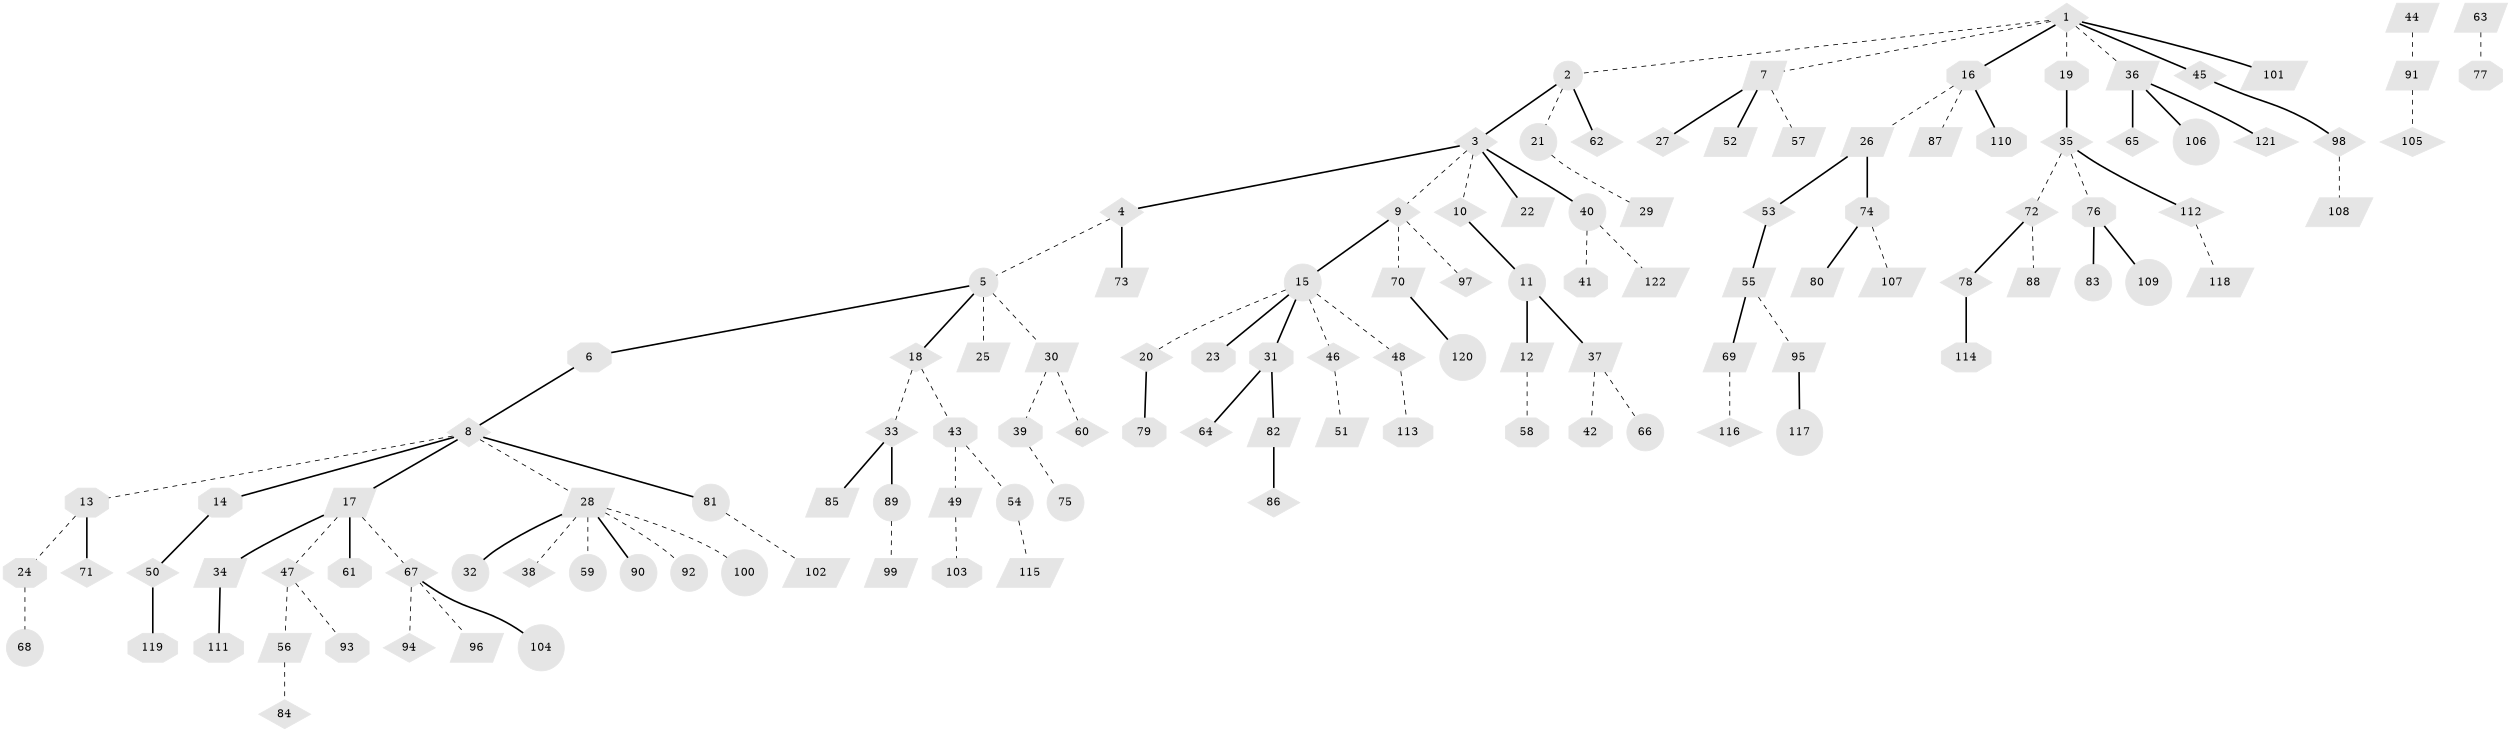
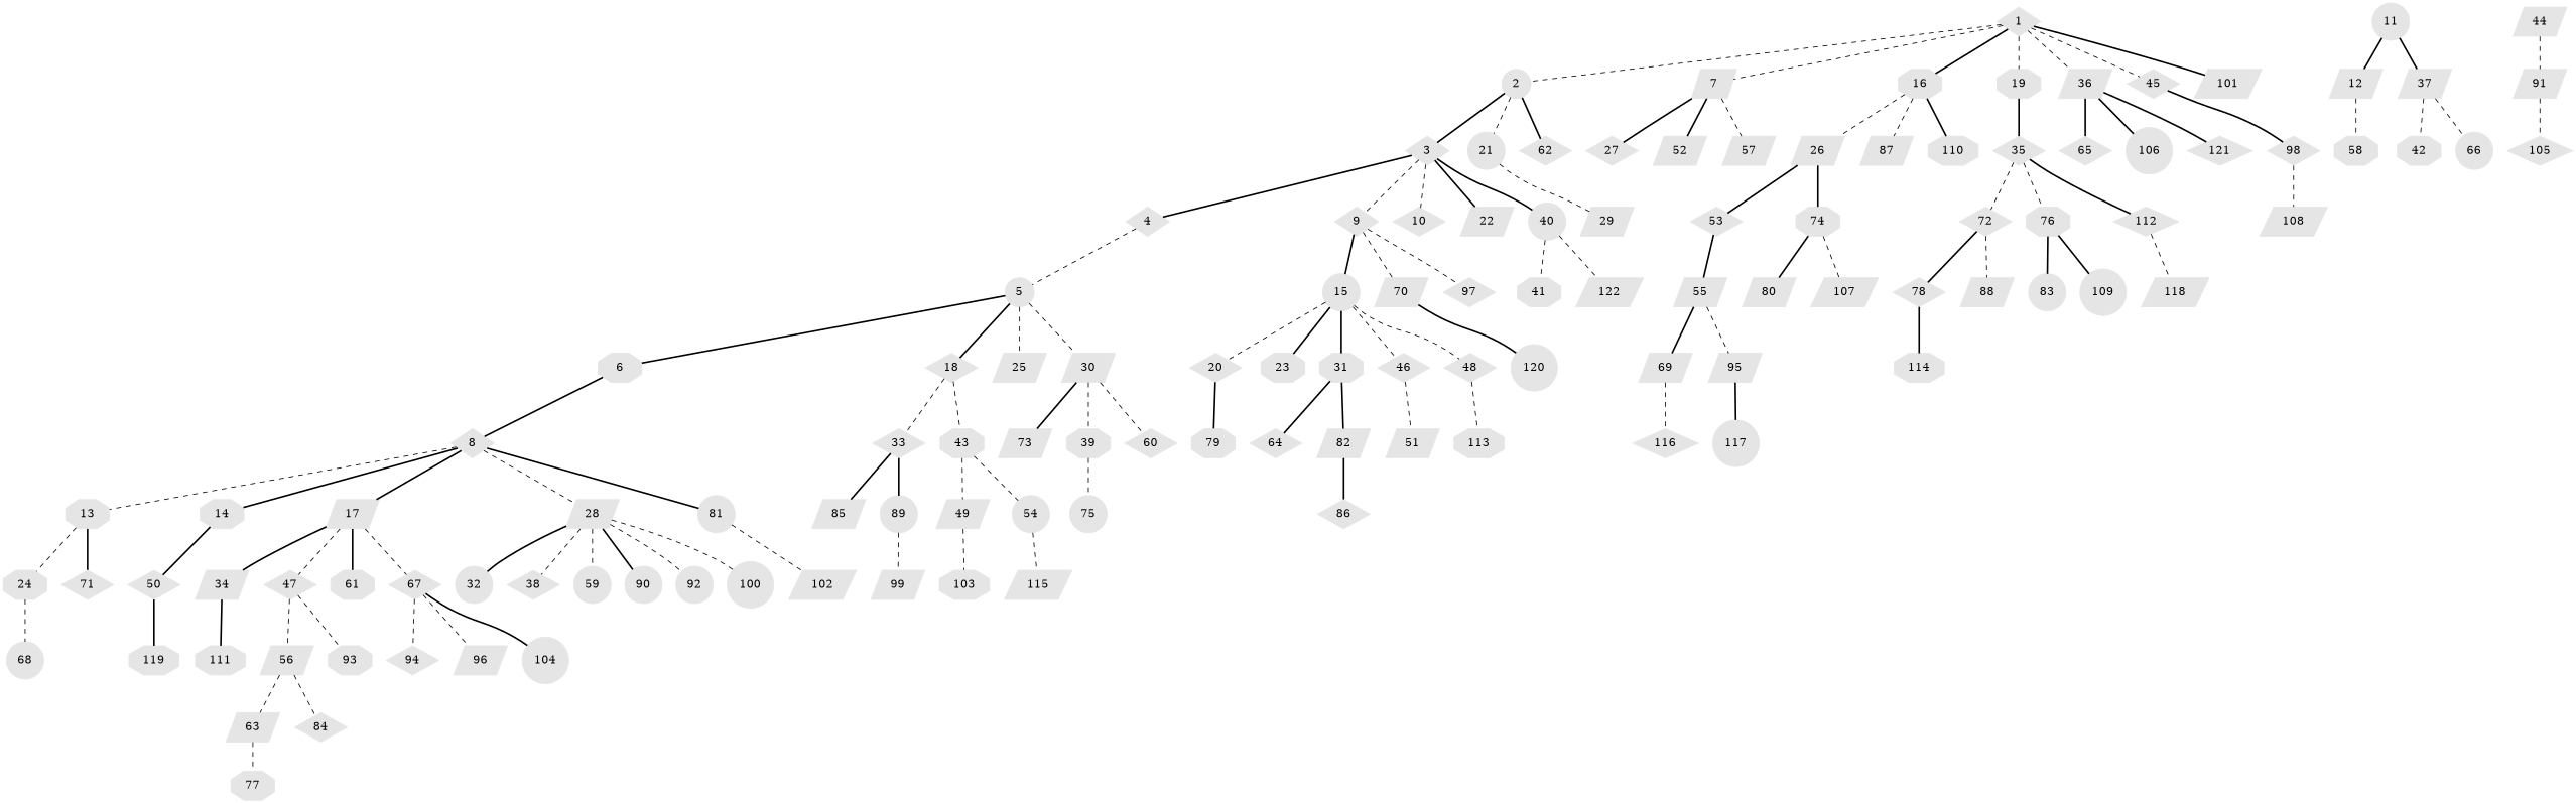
  graph {
    node [color=gray90 shape=parallelogram style=filled]
    edge [style=dashed]
    1 [shape=diamond]
    2 [shape=circle]
    7
    16 [shape=octagon]
    19 [shape=octagon]
    36
    45 [shape=diamond]
    101
    3 [shape=diamond]
    21 [shape=circle]
    62 [shape=diamond]
    27 [shape=diamond]
    52
    57
    26
    87
    110 [shape=octagon]
    35 [shape=diamond]
    65 [shape=diamond]
    106 [shape=circle]
    121 [shape=diamond]
    98 [shape=diamond]
    4 [shape=diamond]
    9 [shape=diamond]
    10 [shape=diamond]
    22
    40 [shape=circle]
    29
    5 [shape=circle]
    73
    15 [shape=circle]
    70
    97 [shape=diamond]
    11 [shape=circle]
    41 [shape=octagon]
    122
    6 [shape=octagon]
    18 [shape=diamond]
    25
    30
    8 [shape=diamond]
    33 [shape=diamond]
    43 [shape=octagon]
    39 [shape=octagon]
    60 [shape=diamond]
    13 [shape=octagon]
    14 [shape=octagon]
    17
    28
    81 [shape=circle]
    24 [shape=octagon]
    71 [shape=diamond]
    50 [shape=diamond]
    34
    47 [shape=diamond]
    61 [shape=octagon]
    67 [shape=diamond]
    32 [shape=circle]
    38 [shape=diamond]
    59 [shape=circle]
    90 [shape=circle]
    92 [shape=circle]
    100 [shape=circle]
    102
    20 [shape=diamond]
    23 [shape=octagon]
    31 [shape=octagon]
    46 [shape=diamond]
    48 [shape=diamond]
    120 [shape=circle]
    12
    37
    58 [shape=octagon]
    42 [shape=octagon]
    66 [shape=circle]
    68 [shape=circle]
    119 [shape=octagon]
    79 [shape=octagon]
    64 [shape=diamond]
    82
    51
    113 [shape=octagon]
    53 [shape=diamond]
    74 [shape=octagon]
    111 [shape=octagon]
    56
    93 [shape=octagon]
    94 [shape=diamond]
    96
    104 [shape=circle]
    85
    89 [shape=circle]
    49
    54 [shape=circle]
    44
    91
    72 [shape=diamond]
    76 [shape=octagon]
    112 [shape=diamond]
    55
    80
    107
    75 [shape=circle]
    86 [shape=diamond]
    99
    78 [shape=diamond]
    88
    83 [shape=circle]
    109 [shape=circle]
    118
    103 [shape=octagon]
    115
    105 [shape=diamond]
    108
    63
    84 [shape=diamond]
    69
    95
    116 [shape=diamond]
    117 [shape=circle]
    77 [shape=octagon]
    114 [shape=octagon]
    1 -- 2
    1 -- 7
    1 -- 16 [style=bold]
    1 -- 19
    1 -- 36
-   1 -- 45 [style=bold]
+   1 -- 45
    1 -- 101 [style=bold]
    2 -- 3 [style=bold]
    2 -- 21
    2 -- 62 [style=bold]
    7 -- 27 [style=bold]
    7 -- 52 [style=bold]
    7 -- 57
    16 -- 26
    16 -- 87
    16 -- 110 [style=bold]
    19 -- 35 [style=bold]
    36 -- 65 [style=bold]
    36 -- 106 [style=bold]
    36 -- 121 [style=bold]
    45 -- 98 [style=bold]
    3 -- 4 [style=bold]
    3 -- 9
    3 -- 10
    3 -- 22 [style=bold]
    3 -- 40 [style=bold]
    21 -- 29
    26 -- 53 [style=bold]
    26 -- 74 [style=bold]
    35 -- 72
    35 -- 76
    35 -- 112 [style=bold]
    98 -- 108
    4 -- 5
-   4 -- 73 [style=bold]
+   30 -- 73 [style=bold]
    9 -- 15 [style=bold]
    9 -- 70
    9 -- 97
-   10 -- 11 [style=bold]
    40 -- 41
    40 -- 122
    5 -- 6 [style=bold]
    5 -- 18 [style=bold]
    5 -- 25
    5 -- 30
    15 -- 20
    15 -- 23 [style=bold]
    15 -- 31 [style=bold]
    15 -- 46
    15 -- 48
    70 -- 120 [style=bold]
    11 -- 12 [style=bold]
    11 -- 37 [style=bold]
    6 -- 8 [style=bold]
    18 -- 33
    18 -- 43
    30 -- 39
    30 -- 60
    8 -- 13
    8 -- 14 [style=bold]
    8 -- 17 [style=bold]
    8 -- 28
    8 -- 81 [style=bold]
    33 -- 85 [style=bold]
    33 -- 89 [style=bold]
    43 -- 49
    43 -- 54
    39 -- 75
    13 -- 24
    13 -- 71 [style=bold]
    14 -- 50 [style=bold]
    17 -- 34 [style=bold]
    17 -- 47
    17 -- 61 [style=bold]
    17 -- 67
    28 -- 32 [style=bold]
    28 -- 38
    28 -- 59
    28 -- 90 [style=bold]
    28 -- 92
    28 -- 100
    81 -- 102
    24 -- 68
    50 -- 119 [style=bold]
    34 -- 111 [style=bold]
    47 -- 56
    47 -- 93
    67 -- 94
    67 -- 96
    67 -- 104 [style=bold]
    20 -- 79 [style=bold]
    31 -- 64 [style=bold]
    31 -- 82 [style=bold]
    46 -- 51
    48 -- 113
    12 -- 58
    37 -- 42
    37 -- 66
    82 -- 86 [style=bold]
    53 -- 55 [style=bold]
    74 -- 80 [style=bold]
    74 -- 107
+   56 -- 63
    56 -- 84
    89 -- 99
    49 -- 103
    54 -- 115
    44 -- 91
    91 -- 105
    72 -- 78 [style=bold]
    72 -- 88
    76 -- 83 [style=bold]
    76 -- 109 [style=bold]
    112 -- 118
    55 -- 69 [style=bold]
    55 -- 95
    78 -- 114 [style=bold]
    63 -- 77
    69 -- 116
    95 -- 117 [style=bold]
  }
